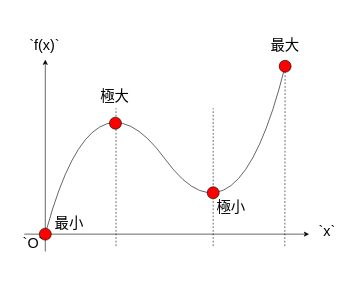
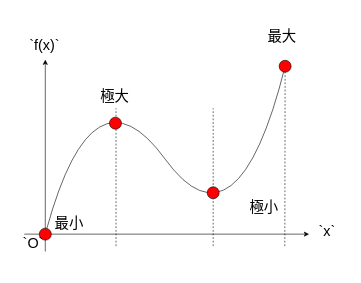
  <mxCell id="0" />
  <mxCell id="1" parent="0" />
  <mxCell id="2" value="" style="rounded=0;whiteSpace=wrap;html=1;strokeColor=none;" vertex="1" parent="1"><mxGeometry x="20" y="20" width="560" height="430" as="geometry" /></mxCell>
  <mxCell id="3" value="" style="endArrow=classic;html=1;rounded=0;" edge="1" parent="1"><mxGeometry width="50" height="50" relative="1" as="geometry"><mxPoint x="75" y="419" as="sourcePoint" /><mxPoint x="75" y="99" as="targetPoint" /></mxGeometry></mxCell>
  <mxCell id="4" value="" style="endArrow=classic;html=1;rounded=0;exitX=0.25;exitY=0;exitDx=0;exitDy=0;" edge="1" parent="1" source="20"><mxGeometry width="50" height="50" relative="1" as="geometry"><mxPoint x="65" y="390" as="sourcePoint" /><mxPoint x="515" y="390" as="targetPoint" /></mxGeometry></mxCell>
  <mxCell id="5" value="`f(x)`" style="text;html=1;align=center;verticalAlign=middle;whiteSpace=wrap;rounded=0;fontSize=24;" vertex="1" parent="1"><mxGeometry x="44" y="60" width="60" height="30" as="geometry" /></mxCell>
  <mxCell id="6" value="`x`" style="text;html=1;align=center;verticalAlign=middle;whiteSpace=wrap;rounded=0;fontSize=24;" vertex="1" parent="1"><mxGeometry x="515" y="370" width="60" height="30" as="geometry" /></mxCell>
  <mxCell id="7" value="" style="endArrow=none;html=1;rounded=0;curved=1;" edge="1" parent="1" source="10"><mxGeometry width="50" height="50" relative="1" as="geometry"><mxPoint x="75" y="390" as="sourcePoint" /><mxPoint x="475" y="110" as="targetPoint" /><Array as="points"><mxPoint x="155" y="100" /><mxPoint x="395" y="430" /></Array></mxGeometry></mxCell>
  <mxCell id="8" value="" style="endArrow=none;dashed=1;html=1;rounded=0;" edge="1" parent="1"><mxGeometry width="50" height="50" relative="1" as="geometry"><mxPoint x="193" y="410" as="sourcePoint" /><mxPoint x="193" y="180" as="targetPoint" /></mxGeometry></mxCell>
  <mxCell id="9" value="" style="endArrow=none;html=1;rounded=0;curved=1;" edge="1" parent="1" target="10"><mxGeometry width="50" height="50" relative="1" as="geometry"><mxPoint x="75" y="390" as="sourcePoint" /><mxPoint x="475" y="110" as="targetPoint" /><Array as="points" /></mxGeometry></mxCell>
  <mxCell id="10" value="" style="ellipse;whiteSpace=wrap;html=1;aspect=fixed;fillColor=#FF0000;" vertex="1" parent="1"><mxGeometry x="65" y="380" width="20" height="20" as="geometry" /></mxCell>
  <mxCell id="11" value="" style="endArrow=none;dashed=1;html=1;rounded=0;" edge="1" parent="1"><mxGeometry width="50" height="50" relative="1" as="geometry"><mxPoint x="355" y="410" as="sourcePoint" /><mxPoint x="355" y="180" as="targetPoint" /></mxGeometry></mxCell>
  <mxCell id="12" value="" style="endArrow=none;dashed=1;html=1;rounded=0;entryX=0.5;entryY=0;entryDx=0;entryDy=0;" edge="1" parent="1" target="13"><mxGeometry width="50" height="50" relative="1" as="geometry"><mxPoint x="474.5" y="410" as="sourcePoint" /><mxPoint x="474.5" y="180" as="targetPoint" /></mxGeometry></mxCell>
  <mxCell id="13" value="" style="ellipse;whiteSpace=wrap;html=1;aspect=fixed;fillColor=#FF0000;" vertex="1" parent="1"><mxGeometry x="465" y="100" width="20" height="20" as="geometry" /></mxCell>
  <mxCell id="14" value="" style="ellipse;whiteSpace=wrap;html=1;aspect=fixed;fillColor=#FF0000;" vertex="1" parent="1"><mxGeometry x="345" y="311" width="20" height="20" as="geometry" /></mxCell>
  <mxCell id="15" value="" style="ellipse;whiteSpace=wrap;html=1;aspect=fixed;fillColor=#FF0000;" vertex="1" parent="1"><mxGeometry x="182" y="195" width="20" height="20" as="geometry" /></mxCell>
- <mxCell id="16" value="最大" style="text;html=1;align=center;verticalAlign=middle;whiteSpace=wrap;rounded=0;fontSize=24;" vertex="1" parent="1"><mxGeometry x="445" y="60" width="60" height="30" as="geometry" /></mxCell>
- <mxCell id="17" value="極小" style="text;html=1;align=center;verticalAlign=middle;whiteSpace=wrap;rounded=0;fontSize=24;" vertex="1" parent="1"><mxGeometry x="355" y="331" width="60" height="30" as="geometry" /></mxCell>
+ <mxCell id="16" value="最大" style="text;html=1;align=center;verticalAlign=middle;whiteSpace=wrap;rounded=0;fontSize=24;" vertex="1" parent="1"><mxGeometry x="440" y="45" width="60" height="30" as="geometry" /></mxCell>
+ <mxCell id="17" value="極小" style="text;html=1;align=center;verticalAlign=middle;whiteSpace=wrap;rounded=0;fontSize=24;" vertex="1" parent="1"><mxGeometry x="410" y="331" width="60" height="30" as="geometry" /></mxCell>
  <mxCell id="18" value="極大" style="text;html=1;align=center;verticalAlign=middle;whiteSpace=wrap;rounded=0;fontSize=24;" vertex="1" parent="1"><mxGeometry x="161" y="146" width="60" height="30" as="geometry" /></mxCell>
  <mxCell id="19" value="最小" style="text;html=1;align=center;verticalAlign=middle;whiteSpace=wrap;rounded=0;fontSize=24;" vertex="1" parent="1"><mxGeometry x="85" y="357" width="60" height="30" as="geometry" /></mxCell>
  <mxCell id="20" value="`O`" style="text;html=1;align=center;verticalAlign=middle;whiteSpace=wrap;rounded=0;fontSize=24;" vertex="1" parent="1"><mxGeometry x="25" y="390" width="60" height="30" as="geometry" /></mxCell>
